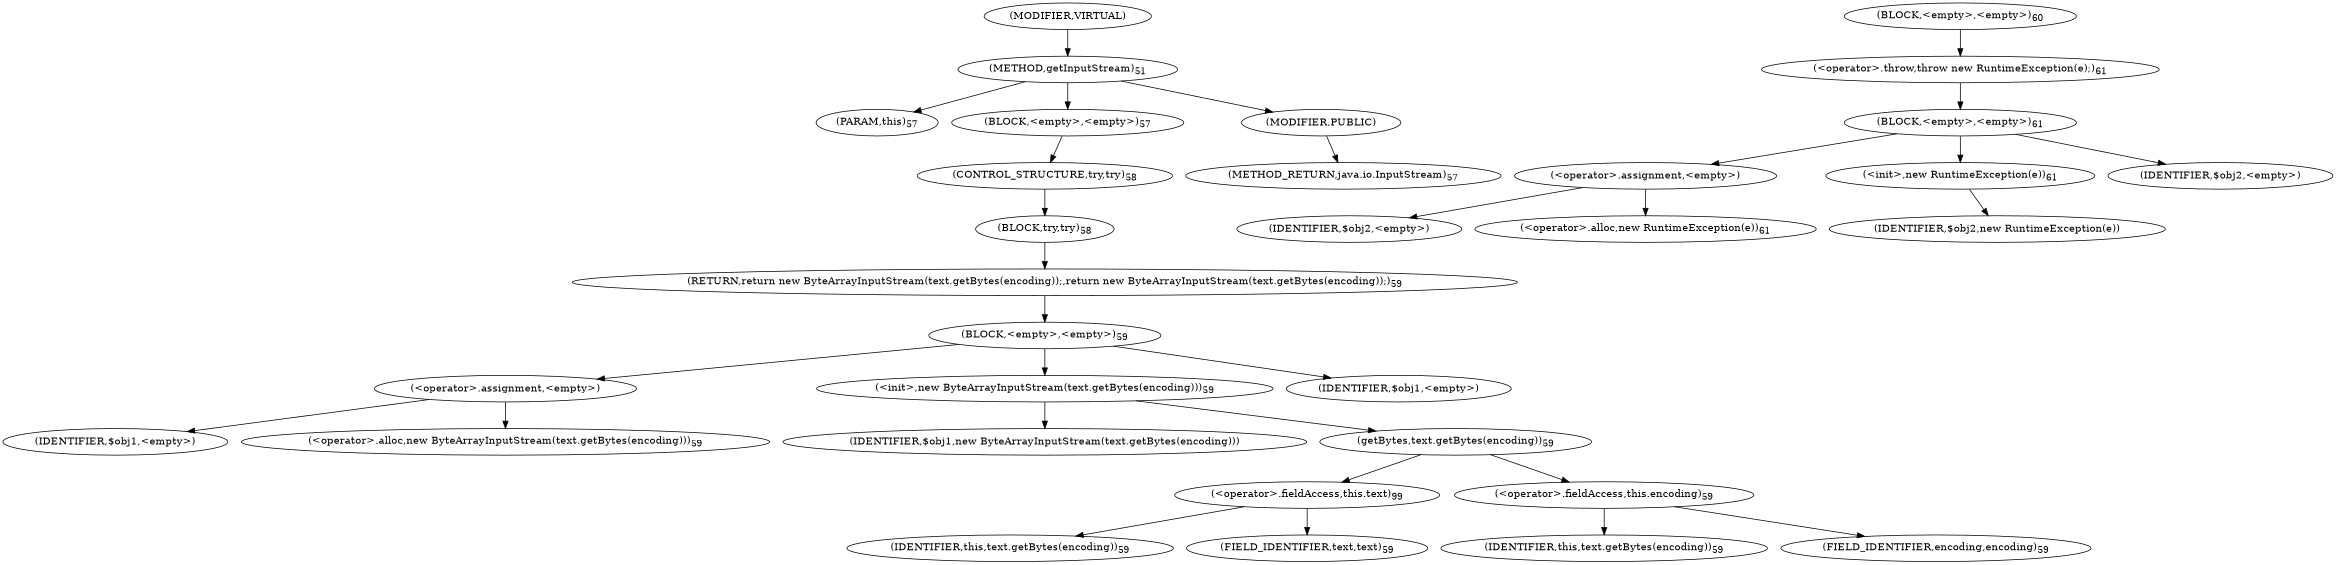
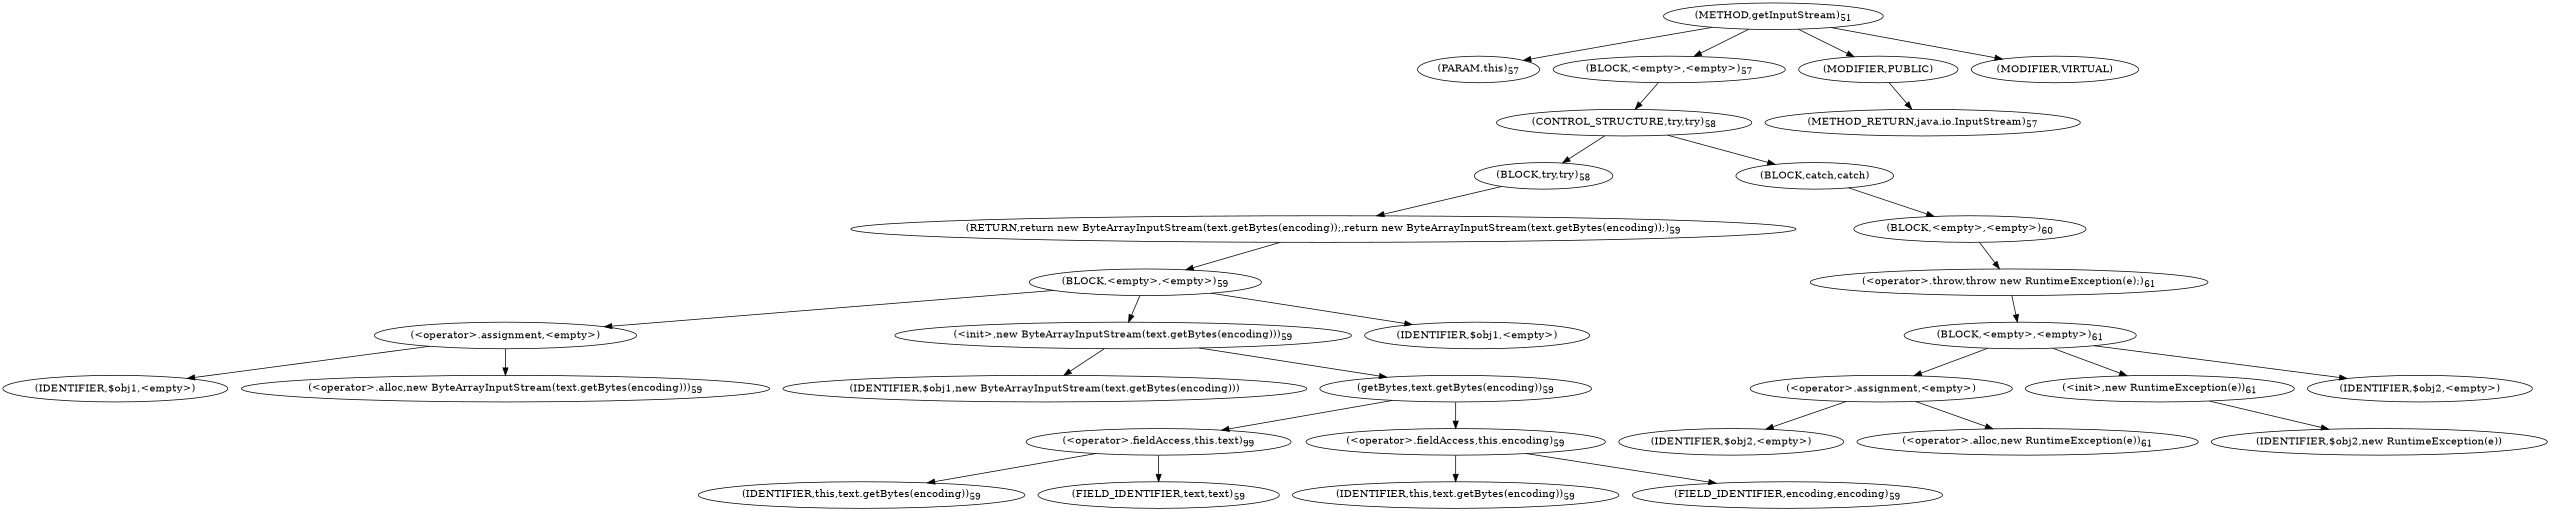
  digraph {
    n1 [label=<(METHOD,getInputStream)<SUB>51</SUB>>]
    n2 [label=<(PARAM,this)<SUB>57</SUB>>]
    n3 [label=<(BLOCK,&lt;empty&gt;,&lt;empty&gt;)<SUB>57</SUB>>]
    n4 [label=<(MODIFIER,PUBLIC)>]
    n5 [label=<(MODIFIER,VIRTUAL)>]
    n6 [label=<(CONTROL_STRUCTURE,try,try)<SUB>58</SUB>>]
    n7 [label=<(METHOD_RETURN,java.io.InputStream)<SUB>57</SUB>>]
    n8 [label=<(BLOCK,try,try)<SUB>58</SUB>>]
+   n9 [label=<(BLOCK,catch,catch)>]
    n10 [label=<(RETURN,return new ByteArrayInputStream(text.getBytes(encoding));,return new ByteArrayInputStream(text.getBytes(encoding));)<SUB>59</SUB>>]
    n11 [label=<(BLOCK,&lt;empty&gt;,&lt;empty&gt;)<SUB>60</SUB>>]
    n12 [label=<(BLOCK,&lt;empty&gt;,&lt;empty&gt;)<SUB>59</SUB>>]
    n13 [label=<(&lt;operator&gt;.assignment,&lt;empty&gt;)>]
    n14 [label=<(&lt;init&gt;,new ByteArrayInputStream(text.getBytes(encoding)))<SUB>59</SUB>>]
    n15 [label=<(IDENTIFIER,$obj1,&lt;empty&gt;)>]
    n16 [label=<(IDENTIFIER,$obj1,&lt;empty&gt;)>]
    n17 [label=<(&lt;operator&gt;.alloc,new ByteArrayInputStream(text.getBytes(encoding)))<SUB>59</SUB>>]
    n18 [label=<(IDENTIFIER,$obj1,new ByteArrayInputStream(text.getBytes(encoding)))>]
    n19 [label=<(getBytes,text.getBytes(encoding))<SUB>59</SUB>>]
    n20 [label=<(&lt;operator&gt;.fieldAccess,this.text)<SUB>99</SUB>>]
    n21 [label=<(&lt;operator&gt;.fieldAccess,this.encoding)<SUB>59</SUB>>]
    n22 [label=<(IDENTIFIER,this,text.getBytes(encoding))<SUB>59</SUB>>]
    n23 [label=<(FIELD_IDENTIFIER,text,text)<SUB>59</SUB>>]
    n24 [label=<(IDENTIFIER,this,text.getBytes(encoding))<SUB>59</SUB>>]
    n25 [label=<(FIELD_IDENTIFIER,encoding,encoding)<SUB>59</SUB>>]
    n26 [label=<(&lt;operator&gt;.throw,throw new RuntimeException(e);)<SUB>61</SUB>>]
    n27 [label=<(BLOCK,&lt;empty&gt;,&lt;empty&gt;)<SUB>61</SUB>>]
    n28 [label=<(&lt;operator&gt;.assignment,&lt;empty&gt;)>]
    n29 [label=<(&lt;init&gt;,new RuntimeException(e))<SUB>61</SUB>>]
    n30 [label=<(IDENTIFIER,$obj2,&lt;empty&gt;)>]
    n31 [label=<(IDENTIFIER,$obj2,&lt;empty&gt;)>]
    n32 [label=<(&lt;operator&gt;.alloc,new RuntimeException(e))<SUB>61</SUB>>]
    n33 [label=<(IDENTIFIER,$obj2,new RuntimeException(e))>]
    n1 -> n2
    n1 -> n3
    n1 -> n4
-   n5 -> n1
+   n1 -> n5
    n3 -> n6
    n4 -> n7
    n6 -> n8
+   n6 -> n9
    n8 -> n10
+   n9 -> n11
    n10 -> n12
    n11 -> n26
    n12 -> n13
    n12 -> n14
    n12 -> n15
    n13 -> n16
    n13 -> n17
    n14 -> n18
    n14 -> n19
    n19 -> n20
    n19 -> n21
    n20 -> n22
    n20 -> n23
    n21 -> n24
    n21 -> n25
    n26 -> n27
    n27 -> n28
    n27 -> n29
    n27 -> n30
    n28 -> n31
    n28 -> n32
    n29 -> n33
  }
